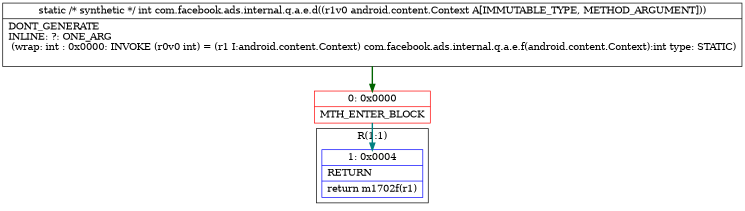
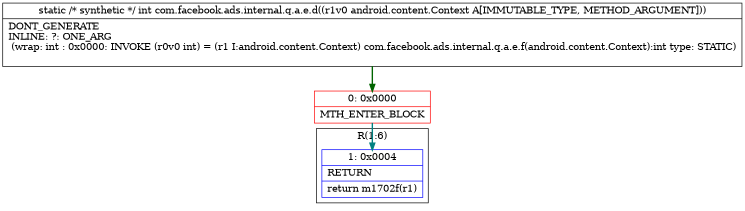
  digraph {
    node [shape=record]
    edge [style=bold]
    n1 [color=blue label="{1\:\ 0x0004|RETURN\l|return m1702f(r1)\l}"]
    n2 [color=red label="{0\:\ 0x0000|MTH_ENTER_BLOCK\l}"]
    n3 [label="{static \/* synthetic *\/ int com.facebook.ads.internal.q.a.e.d((r1v0 android.content.Context A[IMMUTABLE_TYPE, METHOD_ARGUMENT]))  | DONT_GENERATE\lINLINE: ?: ONE_ARG  \l  (wrap: int : 0x0000: INVOKE  (r0v0 int) = (r1 I:android.content.Context) com.facebook.ads.internal.q.a.e.f(android.content.Context):int type: STATIC)\l\l}"]
    subgraph cluster_1 {
-     label="R(1:1)"
+     label="R(1:6)"
      n1
    }
    n2 -> n1 [color=teal]
    n3 -> n2 [color=darkgreen]
  }
